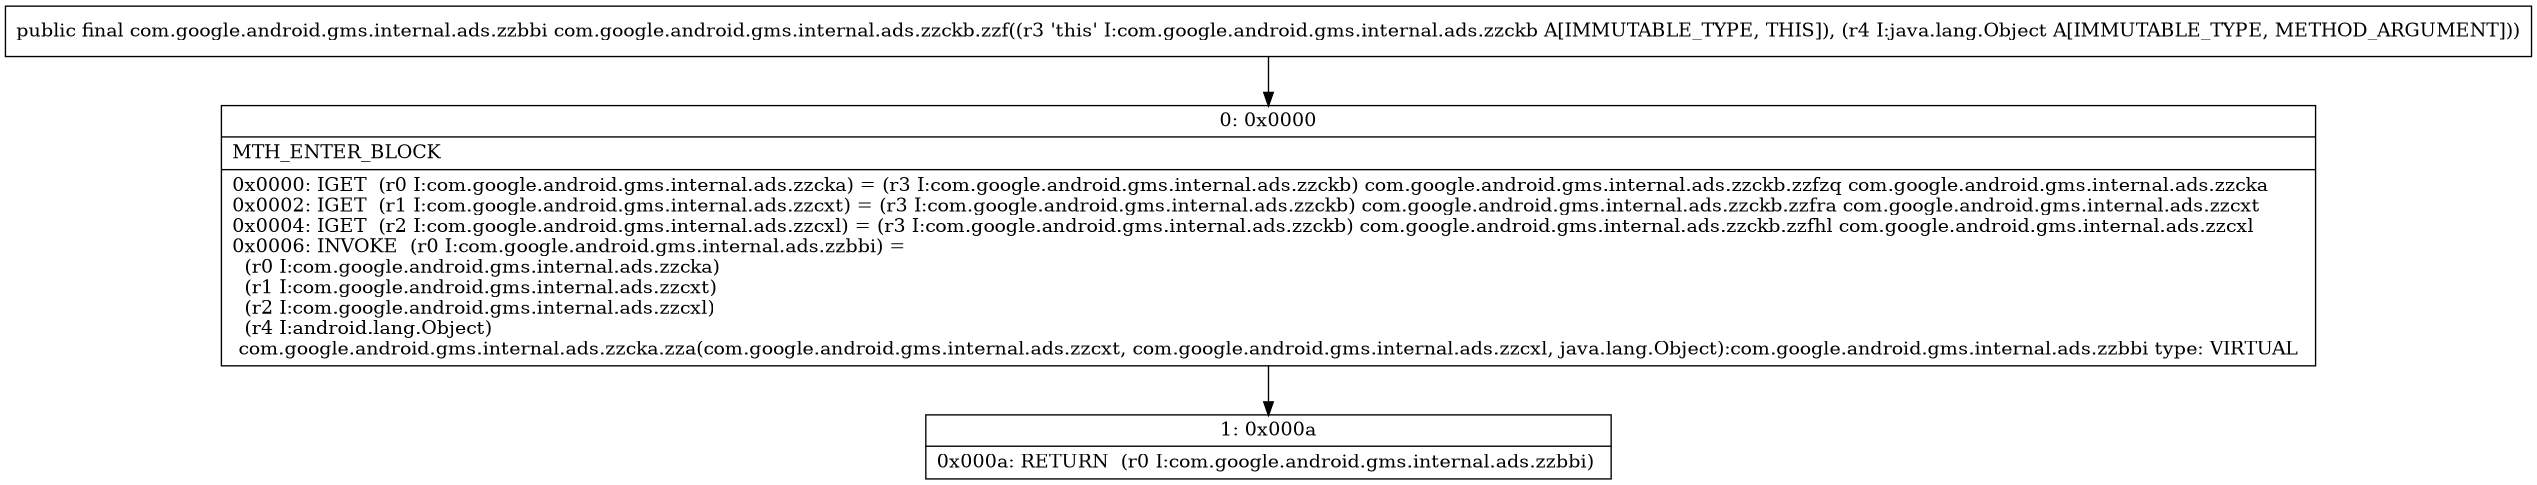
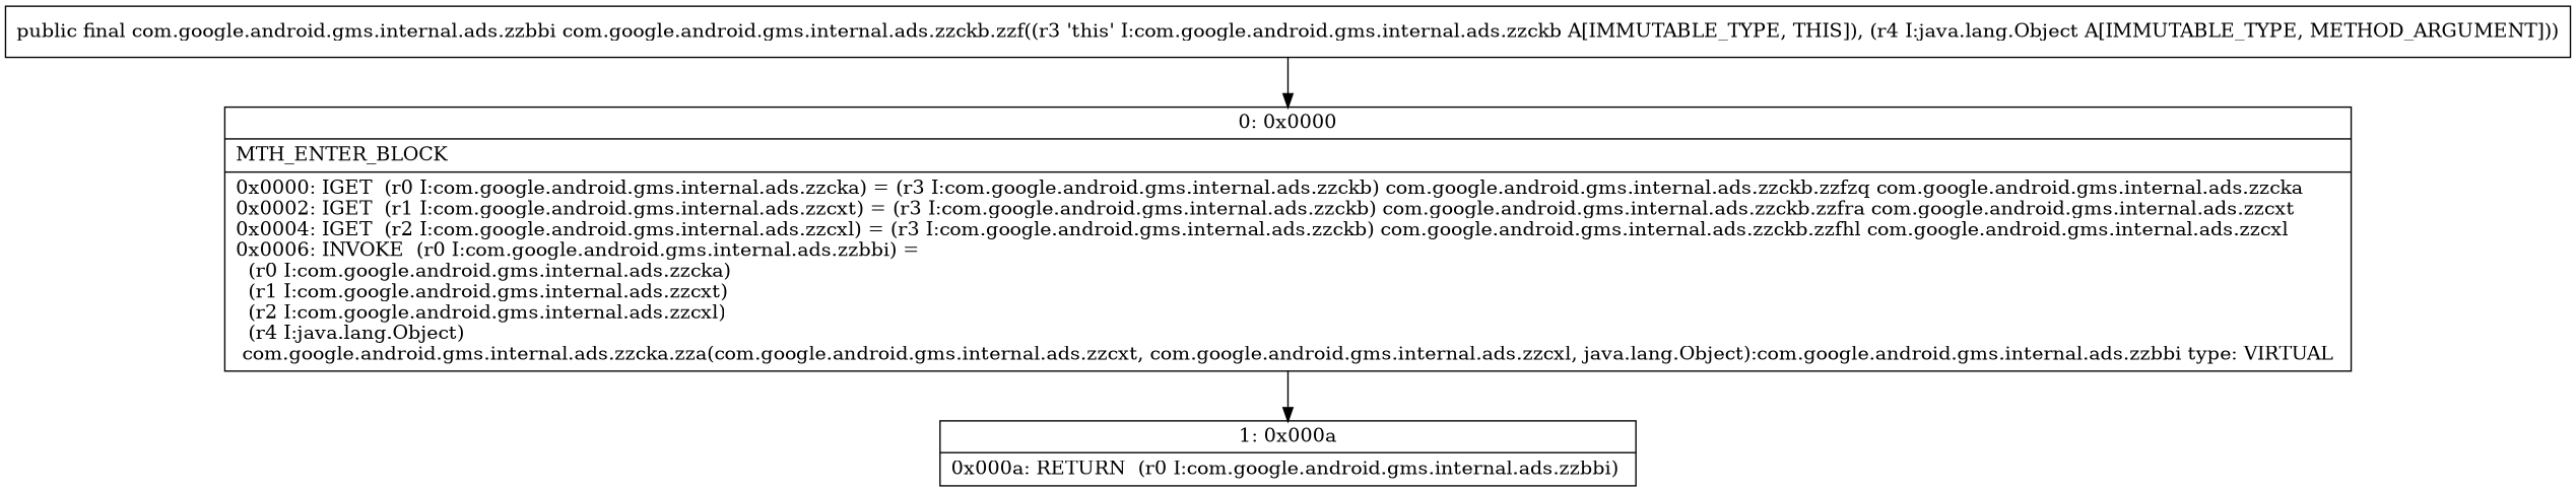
  digraph {
    node [shape=record]
-   n1 [label="{0\:\ 0x0000|MTH_ENTER_BLOCK\l|0x0000: IGET  (r0 I:com.google.android.gms.internal.ads.zzcka) = (r3 I:com.google.android.gms.internal.ads.zzckb) com.google.android.gms.internal.ads.zzckb.zzfzq com.google.android.gms.internal.ads.zzcka \l0x0002: IGET  (r1 I:com.google.android.gms.internal.ads.zzcxt) = (r3 I:com.google.android.gms.internal.ads.zzckb) com.google.android.gms.internal.ads.zzckb.zzfra com.google.android.gms.internal.ads.zzcxt \l0x0004: IGET  (r2 I:com.google.android.gms.internal.ads.zzcxl) = (r3 I:com.google.android.gms.internal.ads.zzckb) com.google.android.gms.internal.ads.zzckb.zzfhl com.google.android.gms.internal.ads.zzcxl \l0x0006: INVOKE  (r0 I:com.google.android.gms.internal.ads.zzbbi) = \l  (r0 I:com.google.android.gms.internal.ads.zzcka)\l  (r1 I:com.google.android.gms.internal.ads.zzcxt)\l  (r2 I:com.google.android.gms.internal.ads.zzcxl)\l  (r4 I:android.lang.Object)\l com.google.android.gms.internal.ads.zzcka.zza(com.google.android.gms.internal.ads.zzcxt, com.google.android.gms.internal.ads.zzcxl, java.lang.Object):com.google.android.gms.internal.ads.zzbbi type: VIRTUAL \l}"]
+   n1 [label="{0\:\ 0x0000|MTH_ENTER_BLOCK\l|0x0000: IGET  (r0 I:com.google.android.gms.internal.ads.zzcka) = (r3 I:com.google.android.gms.internal.ads.zzckb) com.google.android.gms.internal.ads.zzckb.zzfzq com.google.android.gms.internal.ads.zzcka \l0x0002: IGET  (r1 I:com.google.android.gms.internal.ads.zzcxt) = (r3 I:com.google.android.gms.internal.ads.zzckb) com.google.android.gms.internal.ads.zzckb.zzfra com.google.android.gms.internal.ads.zzcxt \l0x0004: IGET  (r2 I:com.google.android.gms.internal.ads.zzcxl) = (r3 I:com.google.android.gms.internal.ads.zzckb) com.google.android.gms.internal.ads.zzckb.zzfhl com.google.android.gms.internal.ads.zzcxl \l0x0006: INVOKE  (r0 I:com.google.android.gms.internal.ads.zzbbi) = \l  (r0 I:com.google.android.gms.internal.ads.zzcka)\l  (r1 I:com.google.android.gms.internal.ads.zzcxt)\l  (r2 I:com.google.android.gms.internal.ads.zzcxl)\l  (r4 I:java.lang.Object)\l com.google.android.gms.internal.ads.zzcka.zza(com.google.android.gms.internal.ads.zzcxt, com.google.android.gms.internal.ads.zzcxl, java.lang.Object):com.google.android.gms.internal.ads.zzbbi type: VIRTUAL \l}"]
    n2 [label="{1\:\ 0x000a|0x000a: RETURN  (r0 I:com.google.android.gms.internal.ads.zzbbi) \l}"]
    n3 [label="{public final com.google.android.gms.internal.ads.zzbbi com.google.android.gms.internal.ads.zzckb.zzf((r3 'this' I:com.google.android.gms.internal.ads.zzckb A[IMMUTABLE_TYPE, THIS]), (r4 I:java.lang.Object A[IMMUTABLE_TYPE, METHOD_ARGUMENT])) }"]
    n1 -> n2
    n3 -> n1
  }
